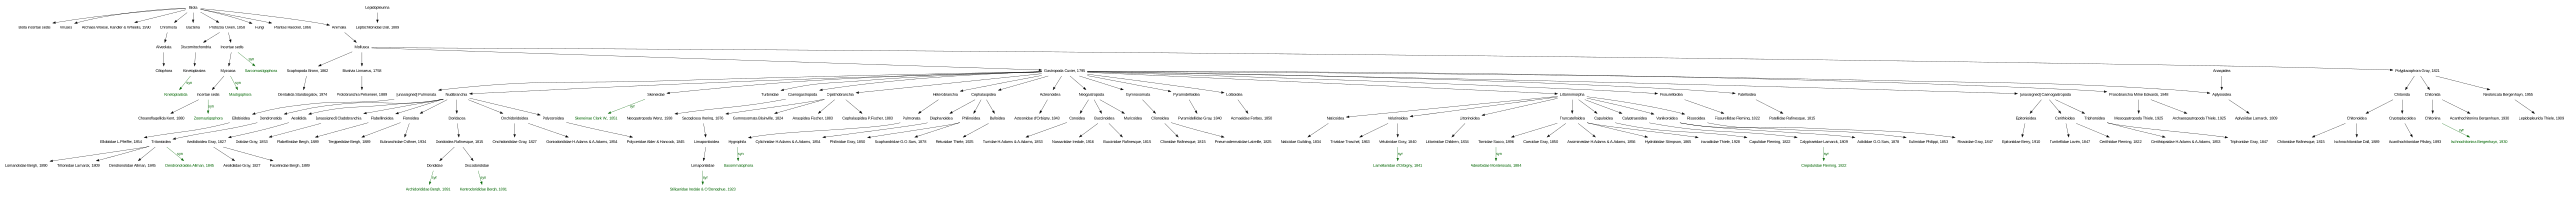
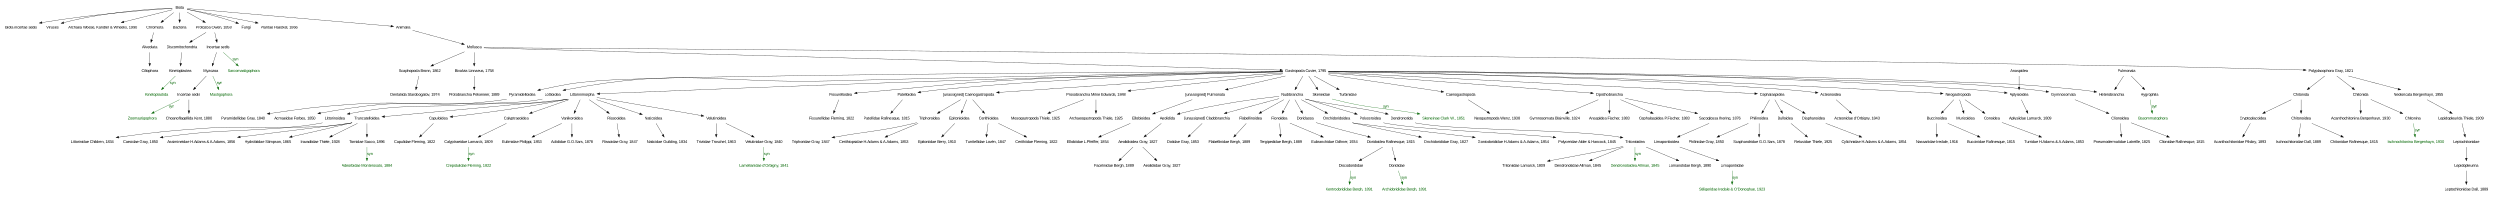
  digraph {
    fontname="Liberation Sans"
    node [fontname="Liberation Sans" shape=plaintext]
    edge [fontname="Liberation Sans"]
    n1 [label=Biota]
    n2 [label="Biota incertae sedis"]
    n3 [label=Viruses]
    n4 [label="Archaea Woese, Kandler & Wheelis, 1990"]
    n5 [label=Chromista]
    n6 [label=Bacteria]
    n7 [label="Protozoa Owen, 1858"]
    n8 [label=Fungi]
    n9 [label="Plantae Haeckel, 1866"]
    n10 [label=Animalia]
    n11 [label=Alveolata]
    n12 [label=Discomitochondria]
    n13 [label="Incertae sedis"]
    n14 [label=Mollusca]
    n15 [label=Ciliophora]
    n16 [label=Kinetoplastea]
    n17 [label=Myzozoa]
    n18 [fontcolor=darkgreen label=Sarcomastigophora]
    n19 [label="Scaphopoda Bronn, 1862"]
    n20 [label="Bivalvia Linnaeus, 1758"]
    n21 [label="Gastropoda Cuvier, 1795"]
    n22 [label="Polyplacophora Gray, 1821"]
    n23 [label="Dentaliida Starobogatov, 1974"]
    n24 [label="Protobranchia Pelseneer, 1889"]
    n25 [label="[unassigned] Pulmonata"]
    n26 [label=Nudibranchia]
    n27 [label=Skeneidae]
    n28 [label=Turbinidae]
    n29 [label=Caenogastropoda]
    n30 [label=Opisthobranchia]
    n31 [label=Heterobranchia]
    n32 [label=Cephalaspidea]
    n33 [label=Acteonoidea]
    n34 [label=Neogastropoda]
    n35 [label=Gymnosomata]
    n36 [label=Pyramidelloidea]
    n37 [label=Lottioidea]
    n38 [label=Littorinimorpha]
    n39 [label=Fissurelloidea]
    n40 [label=Patelloidea]
    n41 [label="[unassigned] Caenogastropoda"]
    n42 [label="Prosobranchia Milne Edwards, 1848"]
    n43 [label=Aplysioidea]
    n44 [label=Chitonida]
    n45 [label=Chitonida]
    n46 [label="Neoloricata Bergenhayn, 1955"]
    n47 [label=Ellobioidea]
    n48 [label=Dendronotida]
    n49 [label=Aeolidida]
    n50 [label="[unassigned] Cladobranchia"]
    n51 [label=Flabellinoidea]
    n52 [label=Fionoidea]
    n53 [label=Doridacea]
    n54 [label=Onchidoridoidea]
    n55 [label=Polyceroidea]
    n56 [fontcolor=darkgreen label="Skeneinae Clark W., 1851"]
    n57 [label="Neogastropoda Wenz, 1938"]
    n58 [label="Sacoglossa Ihering, 1876"]
    n59 [label="Gymnosomata Blainville, 1824"]
    n60 [label="Anaspidea Fischer, 1883"]
    n61 [label="Cephalaspidea P.Fischer, 1883"]
    n62 [label=Pulmonata]
    n63 [label=Diaphanoidea]
    n64 [label=Philinoidea]
    n65 [label=Bulloidea]
    n66 [label="Acteonidae d'Orbigny, 1843"]
    n67 [label=Conoidea]
    n68 [label=Buccinoidea]
    n69 [label=Muricoidea]
    n70 [label=Anaspidea]
    n71 [label=Clionoidea]
    n72 [label="Pyramidellidae Gray, 1840"]
    n73 [label="Acmaeidae Forbes, 1850"]
    n74 [label=Naticoidea]
    n75 [label=Velutinoidea]
    n76 [label=Littorinoidea]
    n77 [label=Truncatelloidea]
    n78 [label=Capuloidea]
    n79 [label=Calyptraeoidea]
    n80 [label=Vanikoroidea]
    n81 [label=Rissooidea]
    n82 [label="Fissurellidae Fleming, 1822"]
    n83 [label="Patellidae Rafinesque, 1815"]
    n84 [label=Epitonioidea]
    n85 [label=Cerithioidea]
    n86 [label=Triphoroidea]
    n87 [label="Mesogastropoda Thiele, 1925"]
    n88 [label="Archaeogastropoda Thiele, 1925"]
    n89 [label=Chitonoidea]
    n90 [label=Cryptoplacoidea]
    n91 [label=Chitonina]
    n92 [label="Acanthochitonina Bergenhayn, 1930"]
    n93 [label="Lepidopleurida Thiele, 1909"]
    n94 [label="Ellobiidae L.Pfeiffer, 1854"]
    n95 [label=Tritonioidea]
    n96 [label="Aeolidioidea Gray, 1827"]
    n97 [label="Dotidae Gray, 1853"]
    n98 [label="Flabellinidae Bergh, 1889"]
    n99 [label="Tergipedidae Bergh, 1889"]
    n100 [label="Eubranchidae Odhner, 1934"]
    n101 [label="Doridoidea Rafinesque, 1815"]
    n102 [label="Onchidorididae Gray, 1827"]
    n103 [label="Goniodorididae H.Adams & A.Adams, 1854"]
    n104 [label="Polyceridae Alder & Hancock, 1845"]
    n105 [label=Limapontioidea]
    n106 [label=Hygrophila]
    n107 [label="Cylichnidae H.Adams & A.Adams, 1854"]
    n108 [label="Philinidae Gray, 1850"]
    n109 [label="Scaphandridae G.O.Sars, 1878"]
    n110 [label="Retusidae Thiele, 1925"]
    n111 [label="Turridae H.Adams & A.Adams, 1853"]
    n112 [label="Nassariidae Iredale, 1916"]
    n113 [label="Buccinidae Rafinesque, 1815"]
    n114 [label="Aplysiidae Lamarck, 1809"]
    n115 [label="Clionidae Rafinesque, 1815"]
    n116 [label="Pneumodermatidae Latreille, 1825"]
    n117 [label="Naticidae Guilding, 1834"]
    n118 [label="Triviidae Troschel, 1863"]
    n119 [label="Velutinidae Gray, 1840"]
    n120 [label="Littorinidae Children, 1834"]
    n121 [label="Tornidae Sacco, 1896"]
    n122 [label="Caecidae Gray, 1850"]
    n123 [label="Assimineidae H.Adams & A.Adams, 1856"]
    n124 [label="Hydrobiidae Stimpson, 1865"]
    n125 [label="Iravadiidae Thiele, 1928"]
    n126 [label="Capulidae Fleming, 1822"]
    n127 [label="Calyptraeidae Lamarck, 1809"]
    n128 [label="Aclididae G.O.Sars, 1878"]
    n129 [label="Eulimidae Philippi, 1853"]
    n130 [label="Rissoidae Gray, 1847"]
    n131 [label="Epitoniidae Berry, 1910"]
    n132 [label="Turritellidae Lovén, 1847"]
    n133 [label="Cerithiidae Fleming, 1822"]
    n134 [label="Cerithiopsidae H.Adams & A.Adams, 1853"]
    n135 [label="Triphoridae Gray, 1847"]
    n136 [fontcolor=darkgreen label="Lamellariidae d'Orbigny, 1841"]
    n137 [fontcolor=darkgreen label="Adeorbidae Monterosato, 1884"]
    n138 [fontcolor=darkgreen label="Crepidulidae Fleming, 1822"]
    n139 [label="Lomanotidae Bergh, 1890"]
    n140 [label="Tritoniidae Lamarck, 1809"]
    n141 [label="Dendronotidae Allman, 1845"]
    n142 [fontcolor=darkgreen label="Dendronotoidea Allman, 1845"]
    n143 [label="Aeolidiidae Gray, 1827"]
    n144 [label="Facelinidae Bergh, 1889"]
    n145 [label=Dorididae]
    n146 [label=Discodorididae]
    n147 [fontcolor=darkgreen label="Archidorididae Bergh, 1891"]
    n148 [fontcolor=darkgreen label="Kentrodorididae Bergh, 1891"]
    n149 [fontcolor=darkgreen label=Basommatophora]
    n150 [label=Limapontiidae]
    n151 [fontcolor=darkgreen label="Stiligeridae Iredale & O'Donoghue, 1923"]
    n152 [label="Chitonidae Rafinesque, 1815"]
    n153 [label="Ischnochitonidae Dall, 1889"]
    n154 [label="Acanthochitonidae Pilsbry, 1893"]
    n155 [fontcolor=darkgreen label="Ischnochitonina Bergenhayn, 1930"]
+   n156 [label=Leptochitonidae]
    n157 [label=Lepidopleurina]
    n158 [label="Leptochitonidae Dall, 1889"]
    n159 [fontcolor=darkgreen label=Kinetoplastida]
    n160 [label="Incertae sedis"]
    n161 [fontcolor=darkgreen label=Mastigophora]
    n162 [label="Choanoflagellida Kent, 1880"]
    n163 [fontcolor=darkgreen label=Zoomastigophora]
    n1 -> n2
    n1 -> n3
    n1 -> n4
    n1 -> n5
    n1 -> n6
    n1 -> n7
    n1 -> n8
    n1 -> n9
    n1 -> n10
    n5 -> n11
    n7 -> n12
    n7 -> n13
    n10 -> n14
    n11 -> n15
    n12 -> n16
    n13 -> n17
    n13 -> n18 [color=darkgreen fontcolor=darkgreen label=syn]
    n14 -> n19
    n14 -> n20
    n14 -> n21
    n14 -> n22
    n16 -> n159 [color=darkgreen fontcolor=darkgreen label=syn]
    n17 -> n160
    n17 -> n161 [color=darkgreen fontcolor=darkgreen label=syn]
    n19 -> n23
    n20 -> n24
    n21 -> n25
    n21 -> n26
    n21 -> n27
    n21 -> n28
    n21 -> n29
    n21 -> n30
    n21 -> n31
    n21 -> n32
    n21 -> n33
    n21 -> n34
    n21 -> n35
    n21 -> n36
    n21 -> n37
    n21 -> n38
    n21 -> n39
    n21 -> n40
    n21 -> n41
    n21 -> n42
    n21 -> n43
    n22 -> n44
    n22 -> n45
    n22 -> n46
    n25 -> n47
    n26 -> n48
    n26 -> n49
    n26 -> n50
    n26 -> n51
    n26 -> n52
    n26 -> n53
    n26 -> n54
    n26 -> n55
    n27 -> n56 [color=darkgreen fontcolor=darkgreen label=syn]
    n29 -> n57
    n30 -> n58
    n30 -> n59
    n30 -> n60
    n30 -> n61
-   n31 -> n62
+   n62 -> n31
    n32 -> n63
    n32 -> n64
    n32 -> n65
    n33 -> n66
    n34 -> n67
    n34 -> n68
    n34 -> n69
    n35 -> n71
    n36 -> n72
    n37 -> n73
    n38 -> n74
    n38 -> n75
    n38 -> n76
    n38 -> n77
    n38 -> n78
    n38 -> n79
    n38 -> n80
    n38 -> n81
    n39 -> n82
    n40 -> n83
    n41 -> n84
    n41 -> n85
    n41 -> n86
    n42 -> n87
    n42 -> n88
    n43 -> n114
    n44 -> n89
    n44 -> n90
    n45 -> n91
    n45 -> n92
    n46 -> n93
    n47 -> n94
    n48 -> n95
    n49 -> n96
    n50 -> n97
    n51 -> n98
    n52 -> n99
    n52 -> n100
    n53 -> n101
    n54 -> n102
    n54 -> n103
    n55 -> n104
    n58 -> n105
    n62 -> n106
    n63 -> n107
    n64 -> n108
    n64 -> n109
    n65 -> n110
    n67 -> n111
    n68 -> n112
    n68 -> n113
    n70 -> n43
    n71 -> n115
    n71 -> n116
    n74 -> n117
    n75 -> n118
    n75 -> n119
    n76 -> n120
    n77 -> n121
    n77 -> n122
    n77 -> n123
    n77 -> n124
    n77 -> n125
    n78 -> n126
    n79 -> n127
    n80 -> n128
    n80 -> n129
    n81 -> n130
    n84 -> n131
    n85 -> n132
    n85 -> n133
    n86 -> n134
    n86 -> n135
    n89 -> n152
    n89 -> n153
    n90 -> n154
    n91 -> n155 [color=darkgreen fontcolor=darkgreen label=syn]
+   n93 -> n156
    n95 -> n139
    n95 -> n140
    n95 -> n141
    n95 -> n142 [color=darkgreen fontcolor=darkgreen label=syn]
    n96 -> n143
    n96 -> n144
    n101 -> n145
    n101 -> n146
    n105 -> n150
    n106 -> n149 [color=darkgreen fontcolor=darkgreen label=syn]
    n119 -> n136 [color=darkgreen fontcolor=darkgreen label=syn]
    n121 -> n137 [color=darkgreen fontcolor=darkgreen label=syn]
    n127 -> n138 [color=darkgreen fontcolor=darkgreen label=syn]
    n145 -> n147 [color=darkgreen fontcolor=darkgreen label=syn]
    n146 -> n148 [color=darkgreen fontcolor=darkgreen label=syn]
    n150 -> n151 [color=darkgreen fontcolor=darkgreen label=syn]
+   n156 -> n157
    n157 -> n158
    n160 -> n162
    n160 -> n163 [color=darkgreen fontcolor=darkgreen label=syn]
  }
